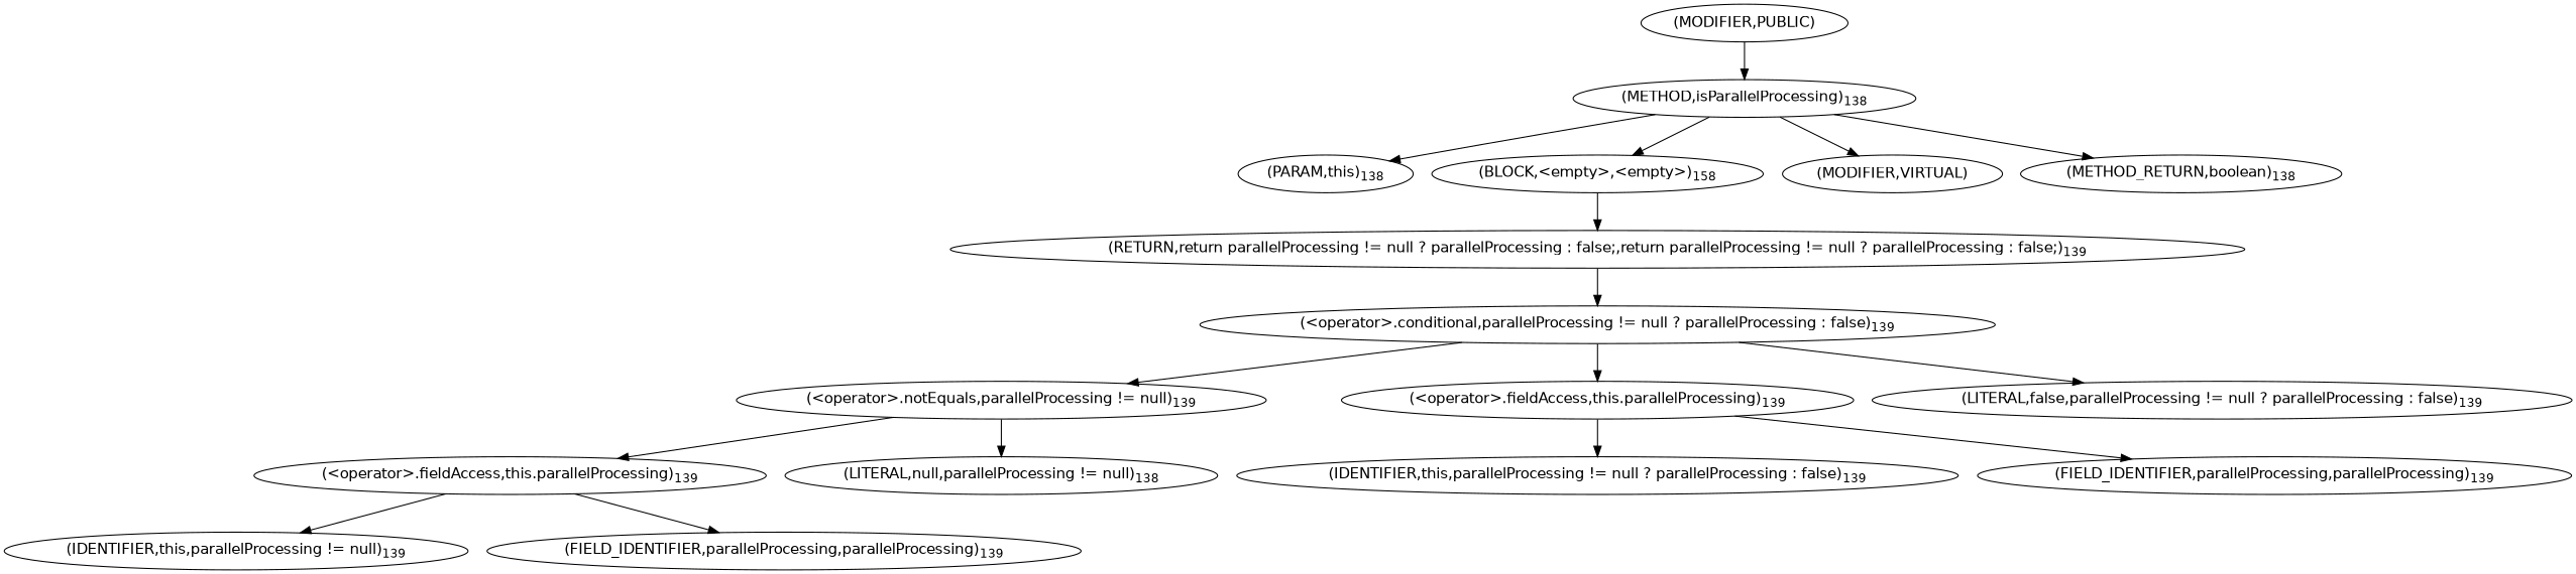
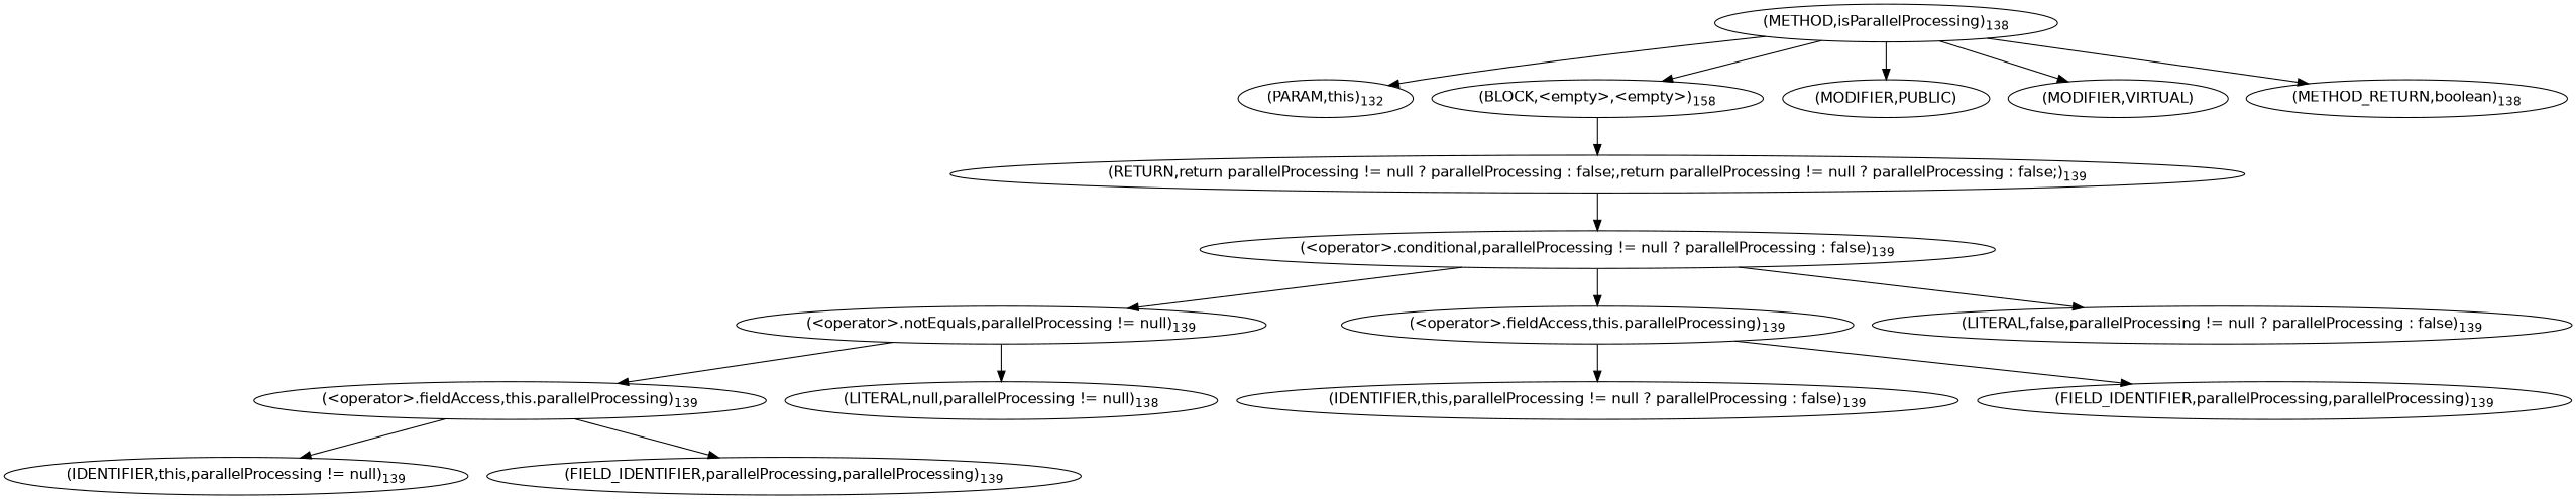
  digraph {
    fontname="DejaVu Sans"
    node [fontname="DejaVu Sans"]
    edge [fontname="DejaVu Sans"]
    n1 [label=<(METHOD,isParallelProcessing)<SUB>138</SUB>>]
-   n2 [label=<(PARAM,this)<SUB>138</SUB>>]
+   n2 [label=<(PARAM,this)<SUB>132</SUB>>]
    n3 [label=<(BLOCK,&lt;empty&gt;,&lt;empty&gt;)<SUB>158</SUB>>]
    n4 [label=<(MODIFIER,PUBLIC)>]
    n5 [label=<(MODIFIER,VIRTUAL)>]
    n6 [label=<(METHOD_RETURN,boolean)<SUB>138</SUB>>]
    n7 [label=<(RETURN,return parallelProcessing != null ? parallelProcessing : false;,return parallelProcessing != null ? parallelProcessing : false;)<SUB>139</SUB>>]
    n8 [label=<(&lt;operator&gt;.conditional,parallelProcessing != null ? parallelProcessing : false)<SUB>139</SUB>>]
    n9 [label=<(&lt;operator&gt;.notEquals,parallelProcessing != null)<SUB>139</SUB>>]
    n10 [label=<(&lt;operator&gt;.fieldAccess,this.parallelProcessing)<SUB>139</SUB>>]
    n11 [label=<(LITERAL,false,parallelProcessing != null ? parallelProcessing : false)<SUB>139</SUB>>]
    n12 [label=<(&lt;operator&gt;.fieldAccess,this.parallelProcessing)<SUB>139</SUB>>]
    n13 [label=<(LITERAL,null,parallelProcessing != null)<SUB>138</SUB>>]
    n14 [label=<(IDENTIFIER,this,parallelProcessing != null ? parallelProcessing : false)<SUB>139</SUB>>]
    n15 [label=<(FIELD_IDENTIFIER,parallelProcessing,parallelProcessing)<SUB>139</SUB>>]
    n16 [label=<(IDENTIFIER,this,parallelProcessing != null)<SUB>139</SUB>>]
    n17 [label=<(FIELD_IDENTIFIER,parallelProcessing,parallelProcessing)<SUB>139</SUB>>]
    n1 -> n2
    n1 -> n3
-   n4 -> n1
+   n1 -> n4
    n1 -> n5
    n1 -> n6
    n3 -> n7
    n7 -> n8
    n8 -> n9
    n8 -> n10
    n8 -> n11
    n9 -> n12
    n9 -> n13
    n10 -> n14
    n10 -> n15
    n12 -> n16
    n12 -> n17
  }
